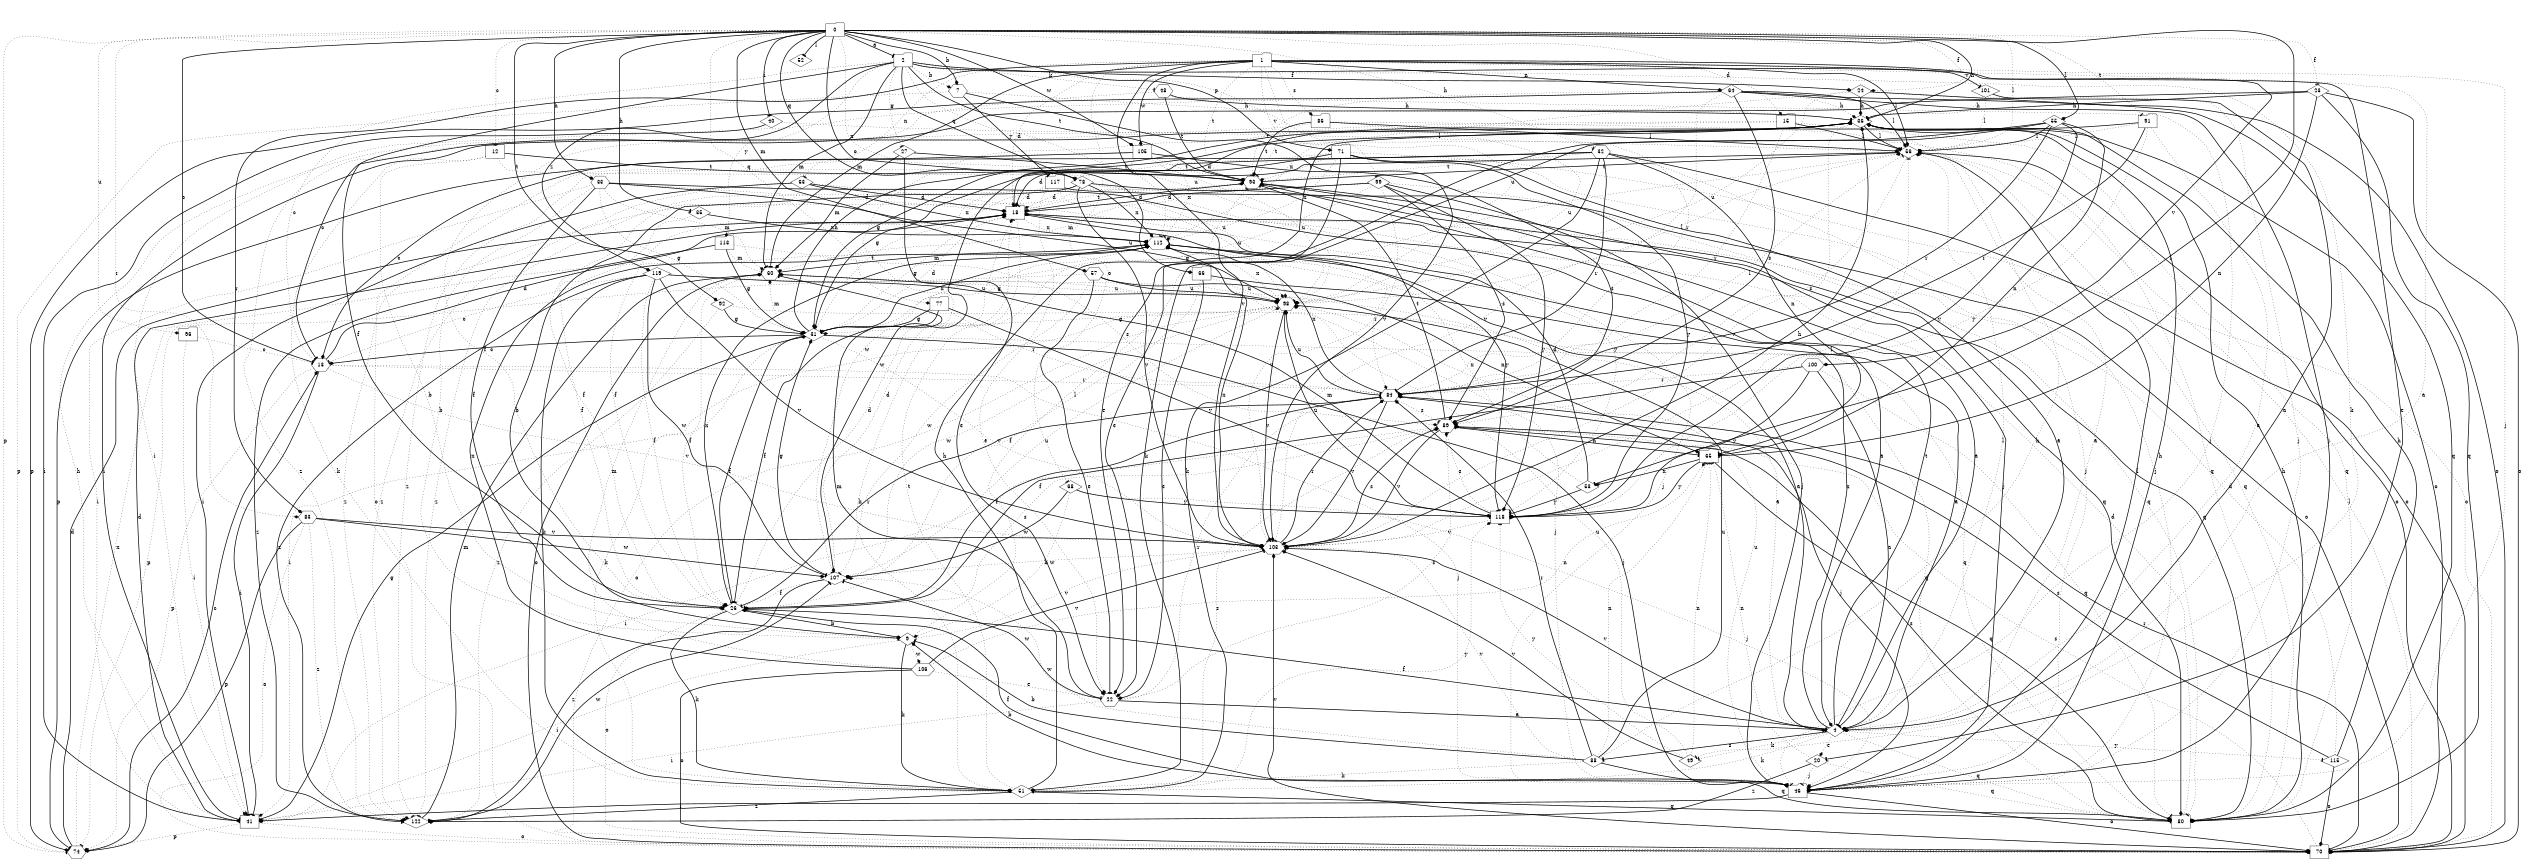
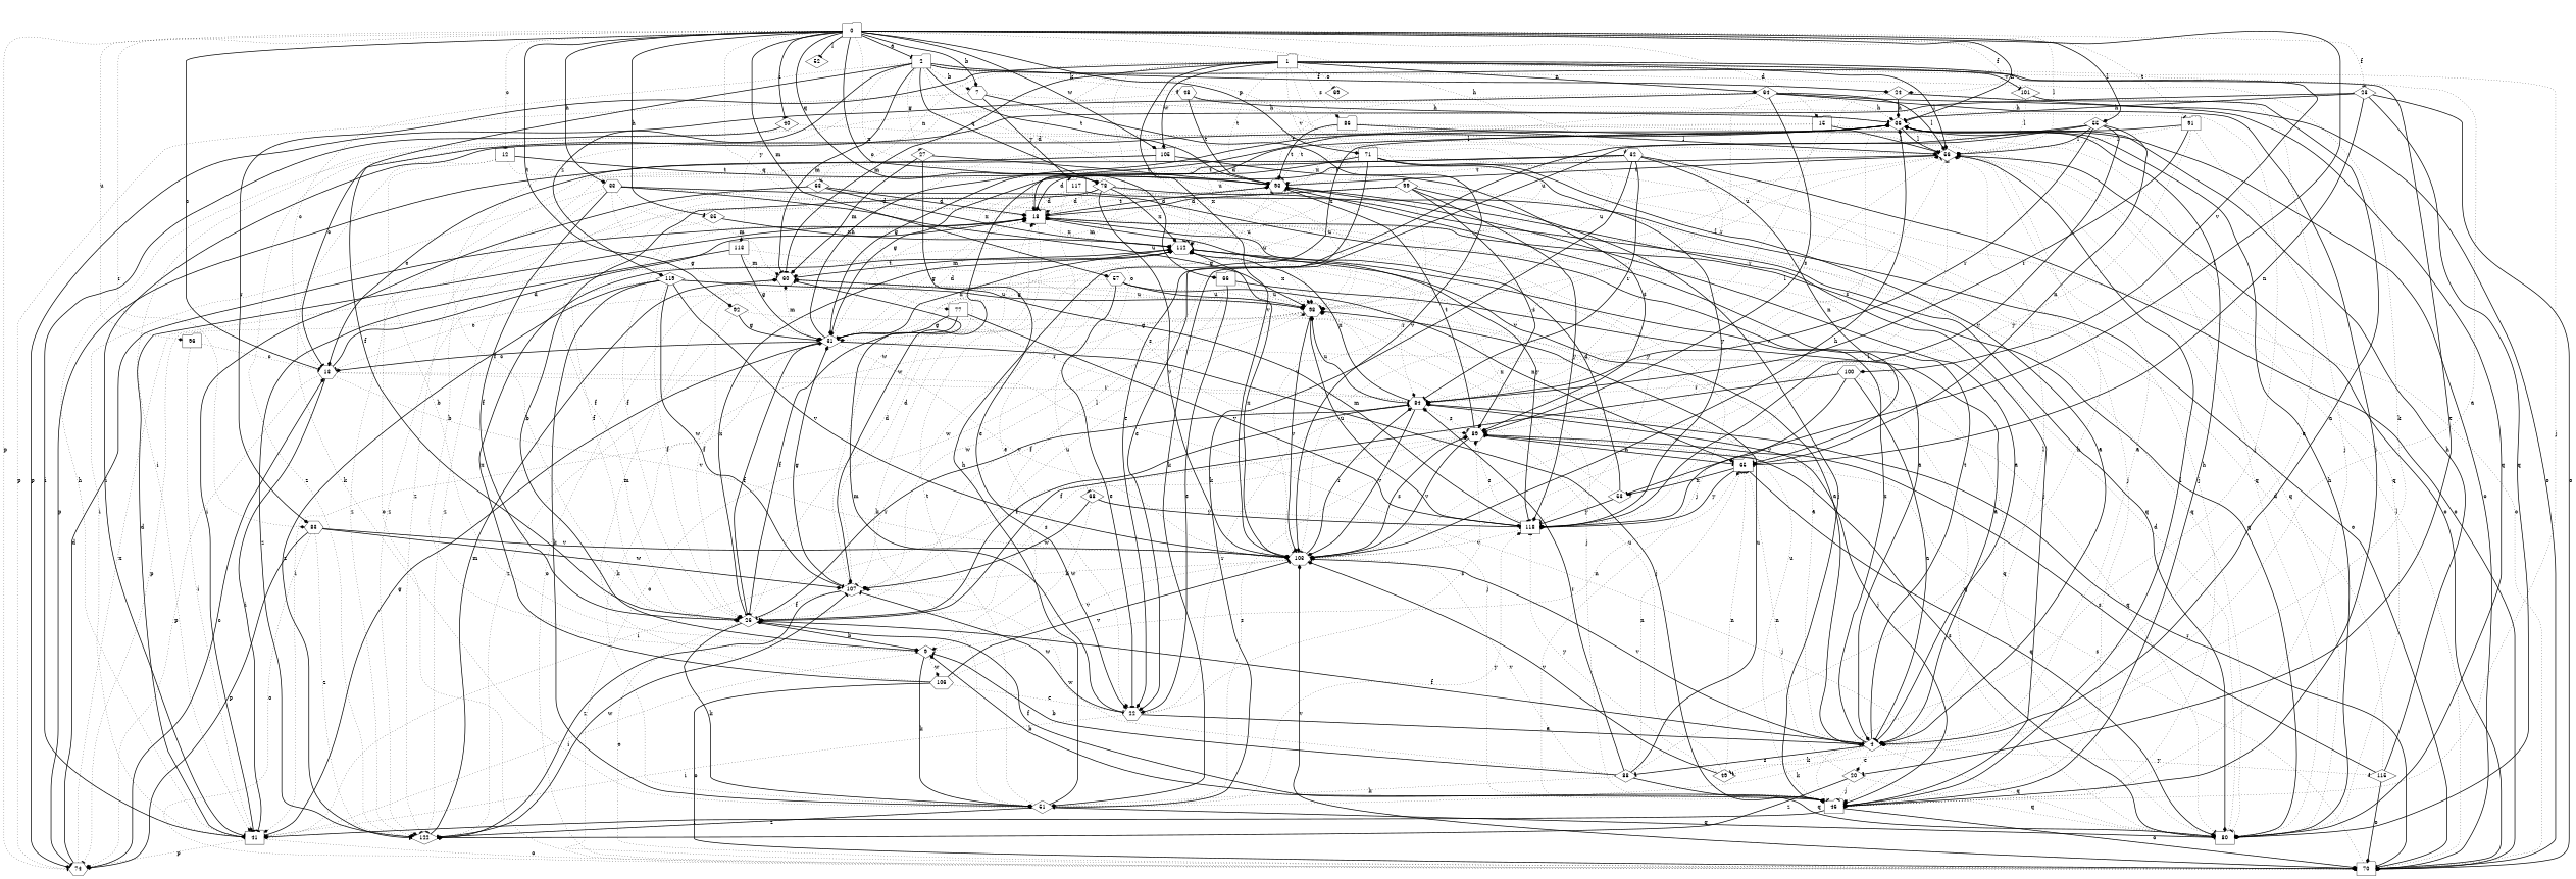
  strict digraph {
    node [shape=diamond]
    edge [arrowhead=diamond style=bold]
    0 [shape=folder]
    2 [shape=folder]
    7 [shape=hexagon]
    12 [shape=folder]
    13 [shape=hexagon]
    15 [shape=folder]
    23
    24
    32 [shape=hexagon]
    33 [shape=hexagon]
    35
    36
    40
    52
    53
    55
    56
    57 [shape=hexagon]
    66 [shape=folder]
    71 [shape=folder]
    n21 [label=74 shape=hexagon]
    77 [shape=folder]
    78
    83 [shape=hexagon]
    91 [shape=folder]
    92
    96 [shape=folder]
    105 [shape=folder]
    112 [shape=hexagon]
    60 [shape=hexagon]
    93 [shape=hexagon]
    98 [shape=hexagon]
    20
    26
    27
    48 [shape=hexagon]
    49
    84 [shape=hexagon]
    113 [shape=folder]
    119
    103 [shape=hexagon]
    117 [shape=folder]
    51
    9
    18 [shape=folder]
    46 [shape=folder]
    41 [shape=folder]
    80 [shape=folder]
    107
    65 [shape=folder]
    70 [shape=folder]
    4
    31
    118 [shape=folder]
    22 [shape=hexagon]
    89 [shape=hexagon]
    122
    1 [shape=folder]
    63
    64
    68
+   69
    86 [shape=folder]
    99
    100 [shape=hexagon]
    101
    88
    115
    106 [shape=hexagon]
    0 -> 2 [arrowhead=tee label=a]
    0 -> 7 [label=b]
    0 -> 12 [arrowhead=tee label=c style=dotted]
    0 -> 13 [arrowhead=tee label=c]
    0 -> 15 [label=d style=dotted]
    0 -> 23 [arrowhead=tee label=f style=dotted]
    0 -> 24 [label=f style=dotted]
    0 -> 32 [arrowhead=tee label=h style=dotted]
    0 -> 33 [label=h]
    0 -> 35 [arrowhead=tee label=h]
    0 -> 36 [arrowhead=tee label=h]
    0 -> 40 [arrowhead=tee label=i]
    0 -> 52 [arrowhead=tee label=l]
    0 -> 53 [arrowhead=tee label=l]
    0 -> 55 [label=l]
    0 -> 56 [label=l style=dotted]
    0 -> 57 [label=m]
    0 -> 66 [label=o]
    0 -> 71 [label=p]
    0 -> n21 [arrowhead=tee label=p style=dotted]
    0 -> 77 [label=q style=dotted]
    0 -> 78 [label=q]
    0 -> 83 [label=r style=dotted]
    0 -> 91 [arrowhead=tee label=t style=dotted]
    0 -> 92 [label=t]
    0 -> 96 [label=u style=dotted]
    0 -> 105 [label=w]
    0 -> 112 [arrowhead=tee label=x style=dotted]
    2 -> 7 [label=b style=dotted]
    2 -> 13 [arrowhead=tee label=c style=dotted]
    2 -> 24 [label=f]
    2 -> 78 [arrowhead=tee label=q]
    2 -> 60 [arrowhead=tee label=m]
    2 -> 93 [arrowhead=tee label=t]
    2 -> 98 [arrowhead=tee label=u style=dotted]
    2 -> 20 [arrowhead=tee label=e]
    2 -> 26 [arrowhead=tee label=f]
    2 -> 27 [arrowhead=tee label=g style=dotted]
    2 -> 48 [arrowhead=tee label=k style=dotted]
    2 -> 49 [arrowhead=tee label=k style=dotted]
    2 -> 84 [arrowhead=tee label=r style=dotted]
    2 -> 113 [label=y style=dotted]
    2 -> 119 [label=z]
    7 -> 36 [arrowhead=tee label=h style=dotted]
    7 -> n21 [arrowhead=tee label=p style=dotted]
    7 -> 103 [label=v]
    7 -> 117 [arrowhead=tee label=y]
    12 -> 93 [arrowhead=tee label=t]
    12 -> 98 [label=u style=dotted]
    12 -> 51 [arrowhead=tee label=k style=dotted]
    12 -> 9 [arrowhead=tee label=b style=dotted]
    13 -> n21 [label=p style=dotted]
    13 -> 84 [arrowhead=tee label=r style=dotted]
    13 -> 103 [arrowhead=tee label=v style=dotted]
    13 -> 18 [label=d]
    13 -> 46 [arrowhead=tee label=j style=dotted]
    13 -> 41 [arrowhead=tee label=i]
    15 -> 56 [label=l]
    15 -> 93 [arrowhead=tee label=t style=dotted]
    15 -> 84 [label=r style=dotted]
    15 -> 80 [arrowhead=tee label=q style=dotted]
    15 -> 107 [arrowhead=tee label=w style=dotted]
    23 -> 13 [arrowhead=tee label=c]
    23 -> 36 [arrowhead=tee label=h]
    23 -> 80 [label=q]
    23 -> 65 [arrowhead=tee label=n]
    23 -> 70 [arrowhead=tee label=o]
    24 -> 36 [label=h]
    24 -> 112 [label=x style=dotted]
    24 -> 98 [label=u style=dotted]
    24 -> 46 [arrowhead=tee label=j style=dotted]
    24 -> 70 [arrowhead=tee label=o]
    32 -> n21 [arrowhead=tee label=p]
    32 -> 93 [arrowhead=tee label=t style=dotted]
    32 -> 84 [arrowhead=tee label=r]
    32 -> 51 [arrowhead=tee label=k]
    32 -> 46 [arrowhead=tee label=j style=dotted]
    32 -> 107 [label=w]
    32 -> 65 [arrowhead=tee label=n]
    32 -> 70 [label=o]
    33 -> 60 [label=m style=dotted]
    33 -> 98 [label=u]
    33 -> 26 [label=f]
    33 -> 9 [arrowhead=tee label=b style=dotted]
    33 -> 18 [label=d style=dotted]
    33 -> 41 [label=i style=dotted]
    33 -> 4 [label=a]
    33 -> 31 [label=g style=dotted]
    35 -> 112 [arrowhead=tee label=x]
    35 -> 26 [arrowhead=tee label=f style=dotted]
    36 -> 56 [arrowhead=tee label=l]
    36 -> 103 [arrowhead=tee label=v style=dotted]
    36 -> 18 [arrowhead=tee label=d]
    36 -> 41 [arrowhead=tee label=i]
    36 -> 70 [label=o]
    40 -> 56 [arrowhead=tee label=l style=dotted]
    40 -> 41 [arrowhead=tee label=i]
    53 -> 112 [label=x style=dotted]
    53 -> 18 [label=d]
    53 -> 118 [arrowhead=tee label=y]
    55 -> 56 [arrowhead=tee label=l]
    55 -> 84 [arrowhead=tee label=r]
    55 -> 51 [label=k]
    55 -> 65 [label=n]
    55 -> 118 [label=y]
    55 -> 22 [label=e]
    56 -> 93 [arrowhead=tee label=t]
    56 -> 80 [label=q style=dotted]
    56 -> 70 [arrowhead=tee label=o]
    56 -> 4 [arrowhead=tee label=a style=dotted]
    56 -> 31 [label=g]
    56 -> 89 [label=s style=dotted]
    57 -> n21 [arrowhead=tee label=p style=dotted]
    57 -> 98 [arrowhead=tee label=u]
    57 -> 107 [arrowhead=tee label=w style=dotted]
    57 -> 65 [label=n]
    57 -> 22 [arrowhead=tee label=e]
    66 -> 98 [label=u style=dotted]
    66 -> 26 [label=f style=dotted]
    66 -> 4 [label=a]
    66 -> 22 [label=e]
    71 -> 112 [arrowhead=tee label=x style=dotted]
    71 -> 93 [label=t style=dotted]
    71 -> 18 [label=d]
    71 -> 46 [label=j style=dotted]
    71 -> 70 [label=o style=dotted]
    71 -> 4 [label=a]
    71 -> 118 [arrowhead=tee label=y]
    71 -> 22 [label=e]
    71 -> 122 [arrowhead=tee label=z style=dotted]
    n21 -> 13 [label=c]
    n21 -> 112 [label=x style=dotted]
    n21 -> 18 [arrowhead=tee label=d]
    77 -> 26 [arrowhead=tee label=f]
    77 -> 84 [arrowhead=tee label=r style=dotted]
    77 -> 31 [arrowhead=tee label=g]
    77 -> 118 [label=y]
    78 -> 112 [label=x]
    78 -> 26 [label=f style=dotted]
    78 -> 103 [label=v]
    78 -> 9 [arrowhead=tee label=b]
    78 -> 18 [label=d style=dotted]
    78 -> 46 [arrowhead=tee label=j style=dotted]
    78 -> 80 [label=q]
    83 -> n21 [label=p]
    83 -> 103 [arrowhead=tee label=v]
    83 -> 107 [label=w]
    83 -> 70 [arrowhead=tee label=o style=dotted]
    83 -> 122 [arrowhead=tee label=z style=dotted]
    91 -> 56 [label=l style=dotted]
    91 -> 84 [arrowhead=tee label=r]
    91 -> 4 [label=a style=dotted]
    91 -> 31 [label=g]
    91 -> 118 [arrowhead=tee label=y style=dotted]
    92 -> 80 [label=q style=dotted]
    92 -> 31 [label=g]
    92 -> 122 [arrowhead=tee label=z style=dotted]
    96 -> 13 [arrowhead=tee label=c style=dotted]
    96 -> 41 [label=i style=dotted]
    105 -> 13 [label=c]
    105 -> 112 [arrowhead=tee label=x style=dotted]
    105 -> 93 [arrowhead=tee label=t style=dotted]
    105 -> 98 [arrowhead=tee label=u style=dotted]
    105 -> 70 [label=o style=dotted]
    105 -> 89 [label=s]
    112 -> 60 [arrowhead=tee label=m]
    112 -> 84 [label=r style=dotted]
    112 -> 4 [label=a]
    112 -> 31 [arrowhead=tee label=g style=dotted]
    60 -> 98 [arrowhead=tee label=u style=dotted]
    60 -> 26 [label=f style=dotted]
    60 -> 46 [label=j style=dotted]
-   60 -> 70 [label=o]
+   60 -> 70 [label=o style=dotted]
    93 -> 18 [label=d]
    93 -> 46 [arrowhead=tee label=j]
    93 -> 4 [arrowhead=tee label=a]
    98 -> 56 [label=l style=dotted]
    98 -> 112 [arrowhead=tee label=x style=dotted]
    98 -> 103 [label=v]
    98 -> 41 [label=i style=dotted]
    98 -> 107 [arrowhead=tee label=w style=dotted]
    98 -> 70 [arrowhead=tee label=o style=dotted]
    98 -> 31 [label=g style=dotted]
    20 -> 46 [arrowhead=tee label=j style=dotted]
    20 -> 80 [arrowhead=tee label=q style=dotted]
    20 -> 65 [arrowhead=tee label=n style=dotted]
    20 -> 122 [label=z]
    26 -> 112 [label=x]
    26 -> 84 [arrowhead=tee label=r]
    26 -> 51 [label=k]
    26 -> 9 [label=b]
    26 -> 18 [label=d style=dotted]
    26 -> 70 [arrowhead=tee label=o style=dotted]
    26 -> 89 [arrowhead=tee label=s style=dotted]
    27 -> 60 [label=m]
    27 -> 93 [arrowhead=tee label=t]
    27 -> 22 [label=e]
    48 -> 36 [arrowhead=tee label=h]
    48 -> 93 [label=t]
    48 -> 26 [arrowhead=tee label=f style=dotted]
    48 -> 46 [arrowhead=tee label=j style=dotted]
    49 -> 98 [label=u style=dotted]
    49 -> 103 [label=v]
    49 -> 65 [arrowhead=tee label=n style=dotted]
    49 -> 118 [arrowhead=tee label=y style=dotted]
    84 -> 56 [arrowhead=tee label=l style=dotted]
    84 -> 112 [arrowhead=tee label=x]
    84 -> 98 [label=u]
    84 -> 26 [arrowhead=tee label=f]
    84 -> 103 [label=v]
    84 -> 46 [label=j]
    84 -> 89 [arrowhead=tee label=s style=dotted]
    113 -> 60 [arrowhead=tee label=m style=dotted]
    113 -> 31 [label=g]
    113 -> 89 [label=s style=dotted]
    113 -> 122 [arrowhead=tee label=z]
    119 -> 13 [arrowhead=tee label=c style=dotted]
    119 -> 98 [label=u]
    119 -> 26 [label=f style=dotted]
    119 -> 103 [label=v]
    119 -> 51 [arrowhead=tee label=k]
    119 -> 107 [arrowhead=tee label=w]
    119 -> 4 [arrowhead=tee label=a style=dotted]
    119 -> 122 [arrowhead=tee label=z]
    103 -> 36 [label=h]
    103 -> 56 [arrowhead=tee label=l style=dotted]
    103 -> 112 [label=x]
    103 -> 84 [label=r]
    103 -> 107 [label=w style=dotted]
    103 -> 89 [label=s]
    117 -> 98 [label=u style=dotted]
    117 -> 18 [arrowhead=tee label=d style=dotted]
    117 -> 70 [arrowhead=tee label=o]
    117 -> 22 [label=e style=dotted]
    117 -> 122 [arrowhead=tee label=z style=dotted]
    51 -> 36 [arrowhead=tee label=h]
    51 -> 93 [arrowhead=tee label=t style=dotted]
    51 -> 80 [arrowhead=tee label=q]
    51 -> 118 [label=y style=dotted]
    51 -> 89 [label=s style=dotted]
    51 -> 122 [arrowhead=tee label=z]
    9 -> 56 [arrowhead=tee label=l style=dotted]
    9 -> 103 [arrowhead=tee label=v style=dotted]
    9 -> 51 [label=k]
    9 -> 41 [label=i style=dotted]
    9 -> 106 [label=w style=dotted]
    18 -> 112 [arrowhead=tee label=x style=dotted]
    18 -> 93 [label=t style=dotted]
    18 -> 51 [label=k style=dotted]
    18 -> 80 [label=q]
    18 -> 31 [arrowhead=tee label=g style=dotted]
    18 -> 118 [arrowhead=tee label=y]
    46 -> 36 [label=h]
    46 -> 56 [label=l]
    46 -> 98 [label=u style=dotted]
    46 -> 26 [label=f]
    46 -> 9 [label=b]
    46 -> 41 [label=i]
    46 -> 70 [label=o]
    41 -> 36 [label=h style=dotted]
    41 -> n21 [label=p style=dotted]
    41 -> 18 [label=d]
    41 -> 70 [label=o style=dotted]
    41 -> 31 [label=g]
    80 -> 36 [label=h]
    80 -> 18 [arrowhead=tee label=d style=dotted]
    80 -> 89 [arrowhead=tee label=s]
    107 -> 98 [label=u style=dotted]
    107 -> 26 [arrowhead=tee label=f style=dotted]
    107 -> 18 [arrowhead=tee label=d style=dotted]
    107 -> 31 [label=g]
    107 -> 122 [arrowhead=tee label=z]
    65 -> 53 [label=x]
    65 -> 80 [label=q]
    65 -> 118 [label=y]
    70 -> 56 [arrowhead=tee label=l style=dotted]
    70 -> 84 [label=r]
    70 -> 103 [label=v]
    70 -> 89 [label=s style=dotted]
    4 -> 56 [label=l style=dotted]
    4 -> 112 [arrowhead=tee label=x]
    4 -> 93 [label=t]
    4 -> 20 [label=e style=dotted]
    4 -> 26 [arrowhead=tee label=f]
    4 -> 49 [arrowhead=tee label=k style=dotted]
    4 -> 103 [arrowhead=tee label=v]
    4 -> 51 [arrowhead=tee label=k style=dotted]
    4 -> 80 [arrowhead=tee label=q style=dotted]
    4 -> 88 [arrowhead=tee label=s]
    4 -> 115 [arrowhead=tee label=y style=dotted]
    31 -> 13 [label=c]
    31 -> 36 [label=h]
    31 -> 112 [label=x]
    31 -> 60 [label=m style=dotted]
    31 -> 93 [label=t style=dotted]
    31 -> 26 [arrowhead=tee label=f]
    31 -> 103 [arrowhead=tee label=v style=dotted]
    31 -> 51 [arrowhead=tee label=k style=dotted]
    31 -> 18 [label=d style=dotted]
    31 -> 46 [arrowhead=tee label=j]
    31 -> 80 [label=q style=dotted]
    118 -> 60 [label=m]
    118 -> 98 [label=u]
    118 -> 103 [label=v style=dotted]
    118 -> 89 [arrowhead=tee label=s style=dotted]
    22 -> 60 [arrowhead=tee label=m]
    22 -> 84 [arrowhead=tee label=r style=dotted]
    22 -> 41 [arrowhead=tee label=i style=dotted]
    22 -> 107 [arrowhead=tee label=w]
    22 -> 4 [arrowhead=tee label=a]
    22 -> 89 [label=s style=dotted]
    89 -> 93 [arrowhead=tee label=t]
    89 -> 103 [label=v]
    89 -> 41 [label=i style=dotted]
    89 -> 65 [arrowhead=tee label=n]
    122 -> 60 [label=m]
    122 -> 107 [arrowhead=tee label=w]
    1 -> 56 [label=l]
    1 -> 83 [label=r]
    1 -> 105 [label=w]
    1 -> 60 [arrowhead=tee label=m]
    1 -> 93 [arrowhead=tee label=t style=dotted]
    1 -> 98 [label=u style=dotted]
    1 -> 103 [label=v]
    1 -> 18 [label=d style=dotted]
    1 -> 46 [arrowhead=tee label=j style=dotted]
    1 -> 4 [label=a style=dotted]
    1 -> 63 [arrowhead=tee label=n style=dotted]
    1 -> 64 [label=n]
    1 -> 68 [arrowhead=tee label=o style=dotted]
+   1 -> 69 [arrowhead=tee label=o style=dotted]
    1 -> 86 [label=s style=dotted]
    1 -> 99 [arrowhead=tee label=v style=dotted]
    1 -> 100 [label=v]
    1 -> 101 [arrowhead=tee label=v]
    63 -> 112 [label=x]
    63 -> 26 [arrowhead=tee label=f style=dotted]
    63 -> 18 [label=d]
    63 -> 41 [arrowhead=tee label=i]
    63 -> 118 [arrowhead=tee label=y style=dotted]
    63 -> 122 [label=z style=dotted]
    64 -> 36 [label=h style=dotted]
    64 -> 56 [label=l]
    64 -> n21 [label=p]
    64 -> 93 [arrowhead=tee label=t style=dotted]
    64 -> 103 [arrowhead=tee label=v style=dotted]
    64 -> 46 [label=j]
    64 -> 41 [label=i style=dotted]
    64 -> 80 [label=q]
    64 -> 89 [arrowhead=tee label=s]
    68 -> 9 [label=b style=dotted]
    68 -> 46 [label=j style=dotted]
    68 -> 107 [label=w]
    68 -> 118 [arrowhead=tee label=y]
    86 -> 56 [label=l]
    86 -> 93 [label=t]
    86 -> 98 [label=u style=dotted]
    86 -> 80 [arrowhead=tee label=q style=dotted]
    86 -> 122 [label=z style=dotted]
    99 -> 60 [label=m style=dotted]
    99 -> 103 [arrowhead=tee label=v style=dotted]
    99 -> 18 [arrowhead=tee label=d]
    99 -> 46 [label=j]
    99 -> 80 [arrowhead=tee label=q style=dotted]
    99 -> 31 [label=g style=dotted]
    99 -> 118 [label=y]
    99 -> 89 [label=s]
    99 -> 122 [label=z style=dotted]
    100 -> 26 [label=f]
    100 -> 84 [label=r style=dotted]
    100 -> 80 [arrowhead=tee label=q style=dotted]
    100 -> 4 [arrowhead=tee label=a]
    100 -> 118 [label=y]
    101 -> 36 [arrowhead=tee label=h style=dotted]
    101 -> 56 [arrowhead=tee label=l style=dotted]
    101 -> 4 [label=a]
    88 -> 36 [label=h style=dotted]
    88 -> 98 [arrowhead=tee label=u]
    88 -> 84 [label=r]
    88 -> 103 [label=v style=dotted]
    88 -> 51 [arrowhead=tee label=k style=dotted]
    88 -> 9 [arrowhead=tee label=b]
    88 -> 80 [label=q]
    88 -> 107 [label=w style=dotted]
    88 -> 65 [arrowhead=tee label=n style=dotted]
    115 -> 36 [label=h]
    115 -> 18 [arrowhead=tee label=d style=dotted]
    115 -> 70 [label=o]
    115 -> 89 [label=s]
    106 -> 112 [label=x]
    106 -> 60 [label=m style=dotted]
    106 -> 103 [arrowhead=tee label=v]
    106 -> 65 [label=n style=dotted]
    106 -> 70 [arrowhead=tee label=o]
    106 -> 22 [arrowhead=tee label=e style=dotted]
  }
